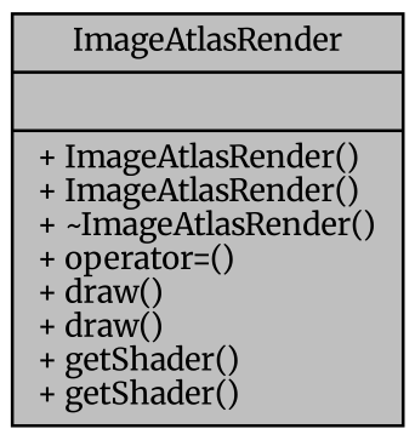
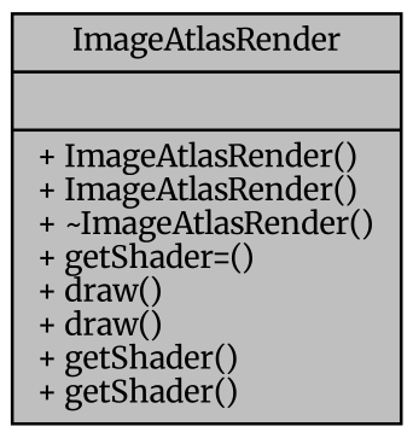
  digraph {
    fontname=Merriweather
-   n1 [color=black fillcolor=grey75 fontcolor=black fontname=Merriweather fontsize=10 height=0.2 label="{ImageAtlasRender\n||+ ImageAtlasRender()\l+ ImageAtlasRender()\l+ ~ImageAtlasRender()\l+ operator=()\l+ draw()\l+ draw()\l+ getShader()\l+ getShader()\l}" shape=record style=filled width=0.4]
+   n1 [color=black fillcolor=grey75 fontcolor=black fontname=Merriweather fontsize=10 height=0.2 label="{ImageAtlasRender\n||+ ImageAtlasRender()\l+ ImageAtlasRender()\l+ ~ImageAtlasRender()\l+ getShader=()\l+ draw()\l+ draw()\l+ getShader()\l+ getShader()\l}" shape=record style=filled width=0.4]
  }
